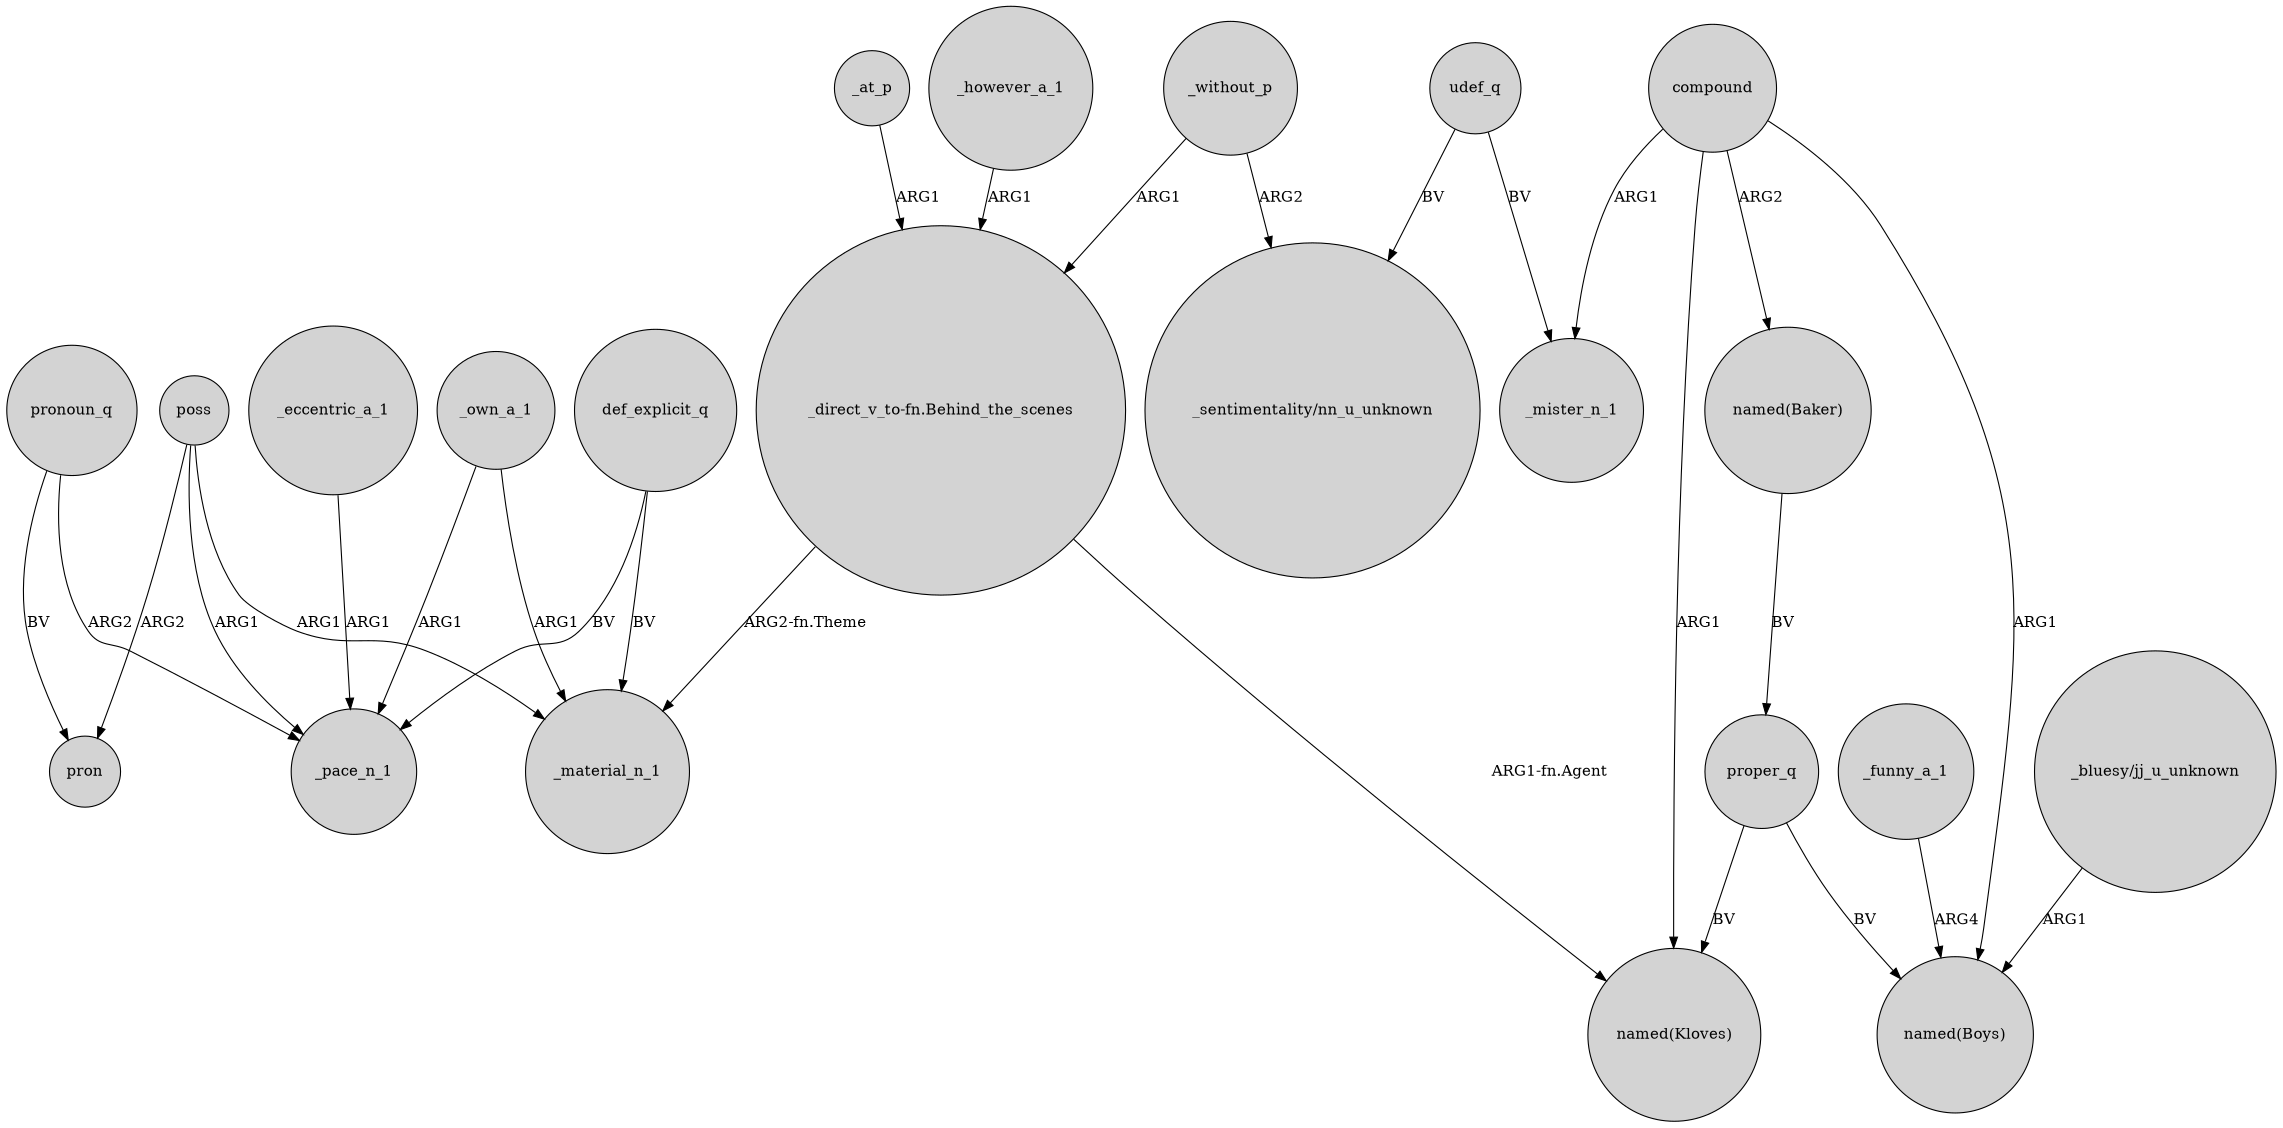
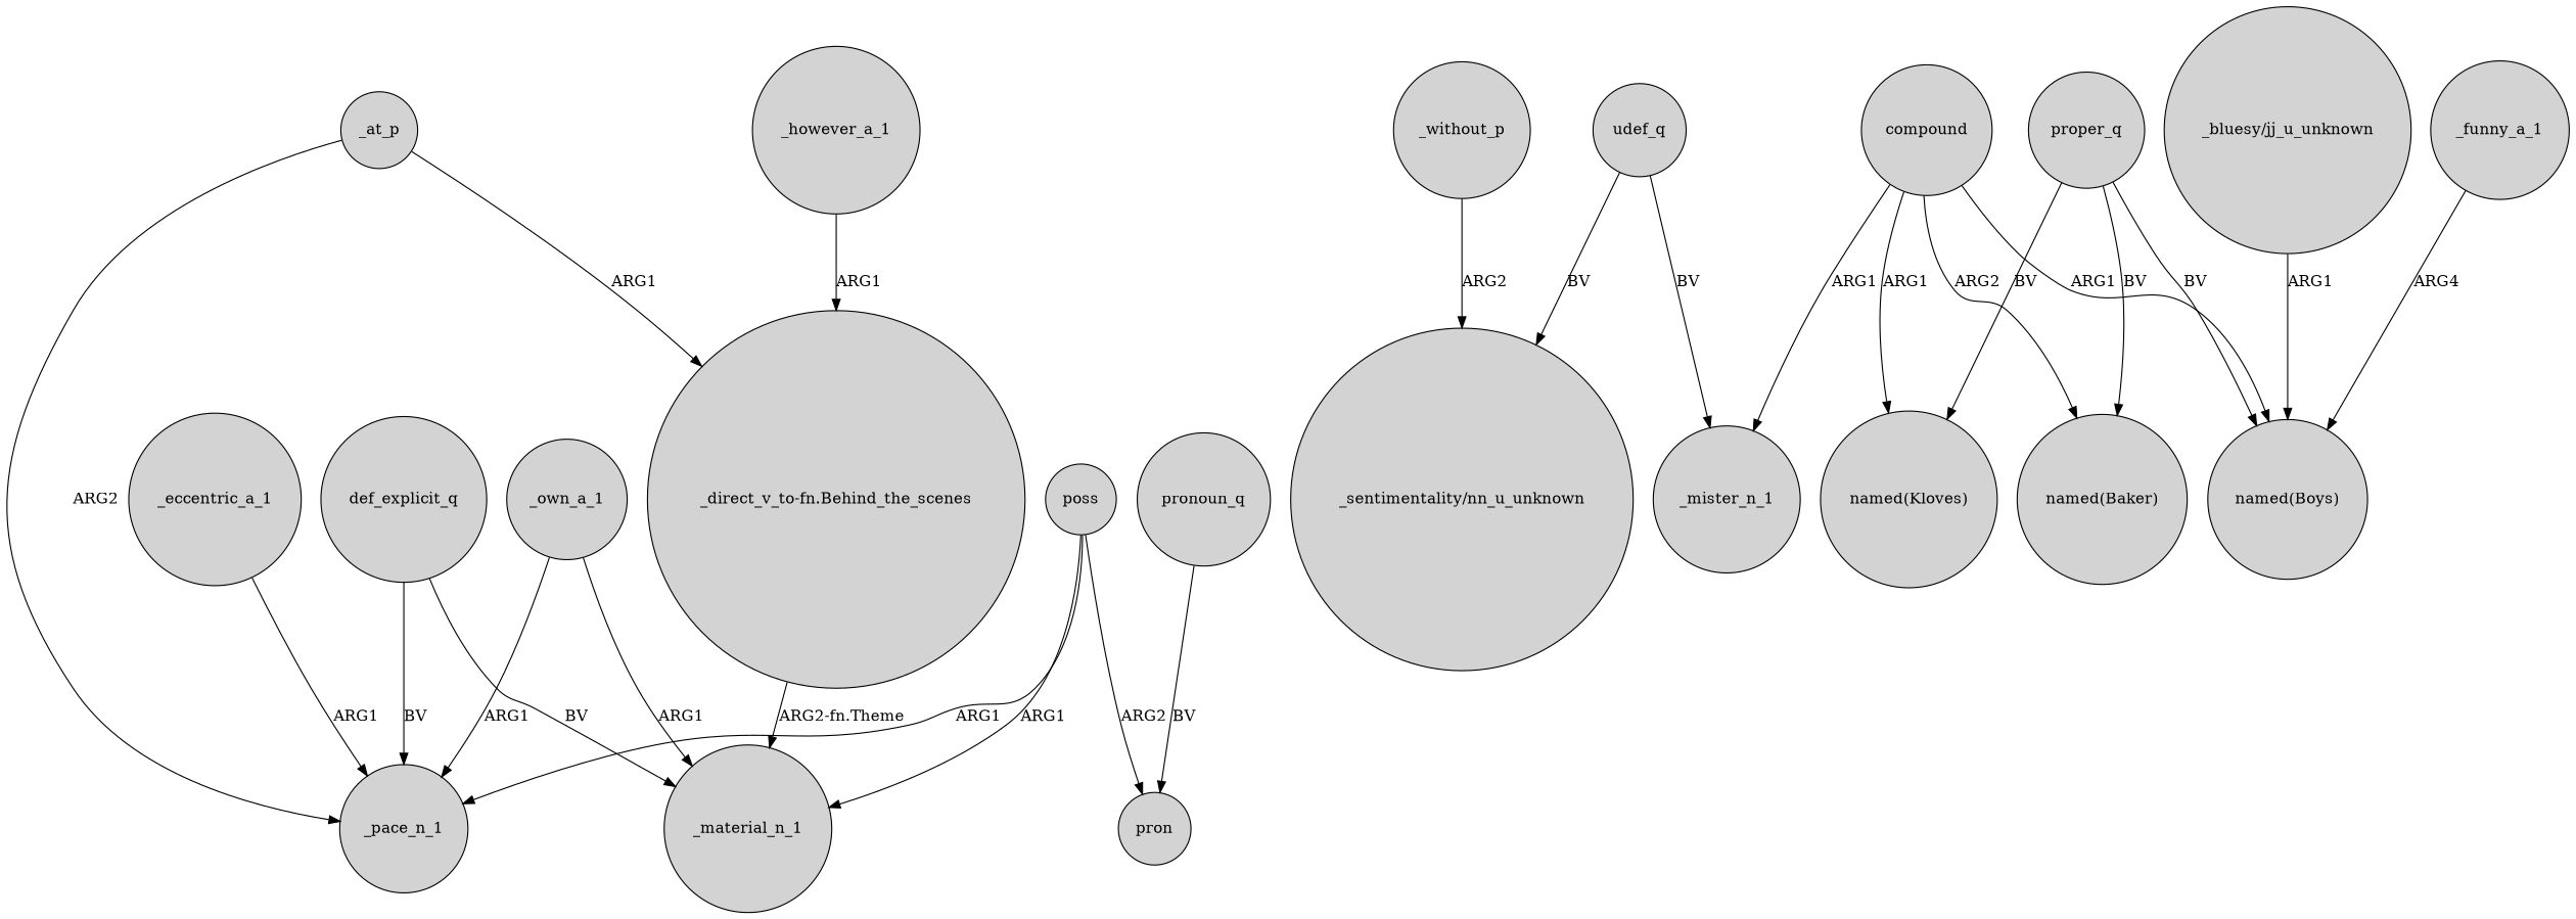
  digraph {
    node [shape=circle style=filled]
    _eccentric_a_1
    _pace_n_1
    poss
    pron
    _material_n_1
    compound
    _mister_n_1
    "named(Boys)"
    "named(Kloves)"
    "named(Baker)"
    udef_q
    "_sentimentality/nn_u_unknown"
    proper_q
    pronoun_q
    "_bluesy/jj_u_unknown"
    _at_p
    "_direct_v_to-fn.Behind_the_scenes"
    def_explicit_q
    _own_a_1
    _funny_a_1
    _without_p
    _however_a_1
    _eccentric_a_1 -> _pace_n_1 [label=ARG1]
    poss -> _pace_n_1 [label=ARG1]
    poss -> pron [label=ARG2]
    poss -> _material_n_1 [label=ARG1]
    compound -> _mister_n_1 [label=ARG1]
    compound -> "named(Boys)" [label=ARG1]
    compound -> "named(Kloves)" [label=ARG1]
    compound -> "named(Baker)" [label=ARG2]
    udef_q -> _mister_n_1 [label=BV]
    udef_q -> "_sentimentality/nn_u_unknown" [label=BV]
    proper_q -> "named(Boys)" [label=BV]
    proper_q -> "named(Kloves)" [label=BV]
-   "named(Baker)" -> proper_q [label=BV]
+   proper_q -> "named(Baker)" [label=BV]
    pronoun_q -> pron [label=BV]
    "_bluesy/jj_u_unknown" -> "named(Boys)" [label=ARG1]
-   pronoun_q -> _pace_n_1 [label=ARG2]
+   _at_p -> _pace_n_1 [label=ARG2]
    _at_p -> "_direct_v_to-fn.Behind_the_scenes" [label=ARG1]
    "_direct_v_to-fn.Behind_the_scenes" -> _material_n_1 [label="ARG2-fn.Theme"]
-   "_direct_v_to-fn.Behind_the_scenes" -> "named(Kloves)" [label="ARG1-fn.Agent"]
    def_explicit_q -> _pace_n_1 [label=BV]
    def_explicit_q -> _material_n_1 [label=BV]
    _own_a_1 -> _pace_n_1 [label=ARG1]
    _own_a_1 -> _material_n_1 [label=ARG1]
    _funny_a_1 -> "named(Boys)" [label=ARG4]
    _without_p -> "_sentimentality/nn_u_unknown" [label=ARG2]
-   _without_p -> "_direct_v_to-fn.Behind_the_scenes" [label=ARG1]
    _however_a_1 -> "_direct_v_to-fn.Behind_the_scenes" [label=ARG1]
  }
